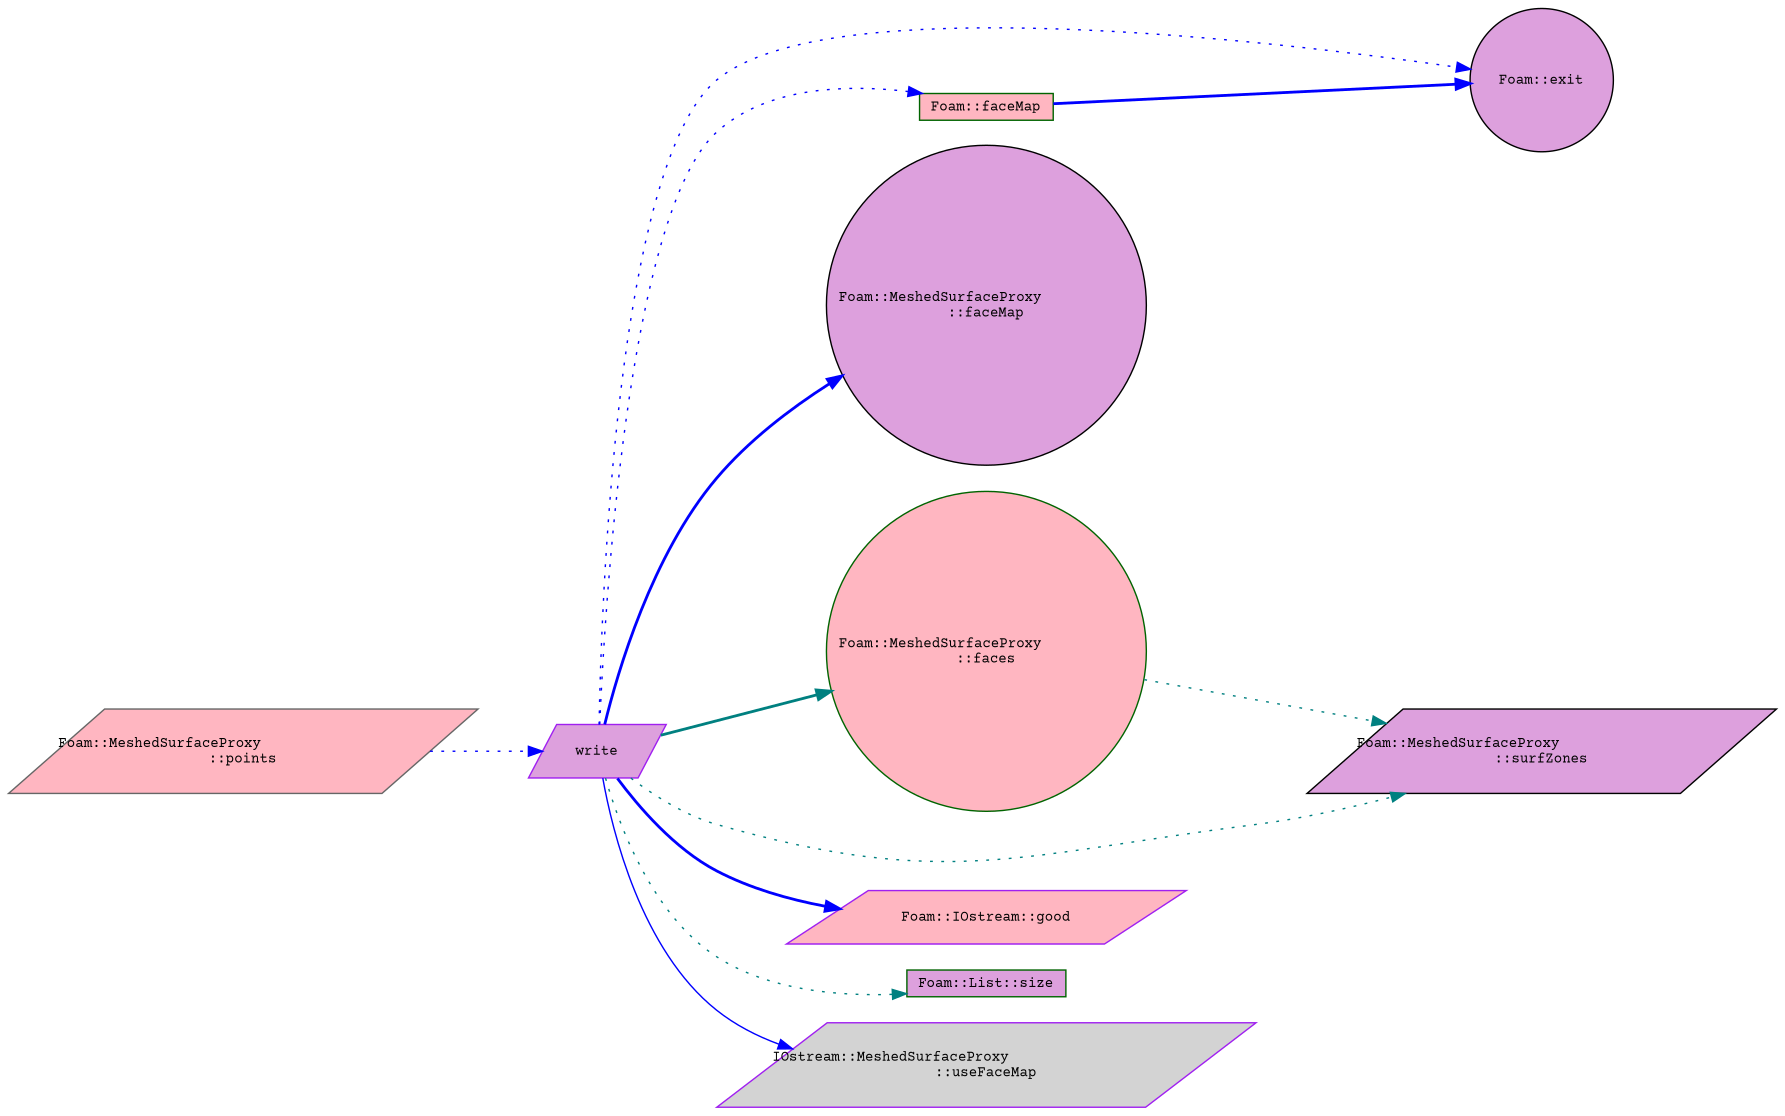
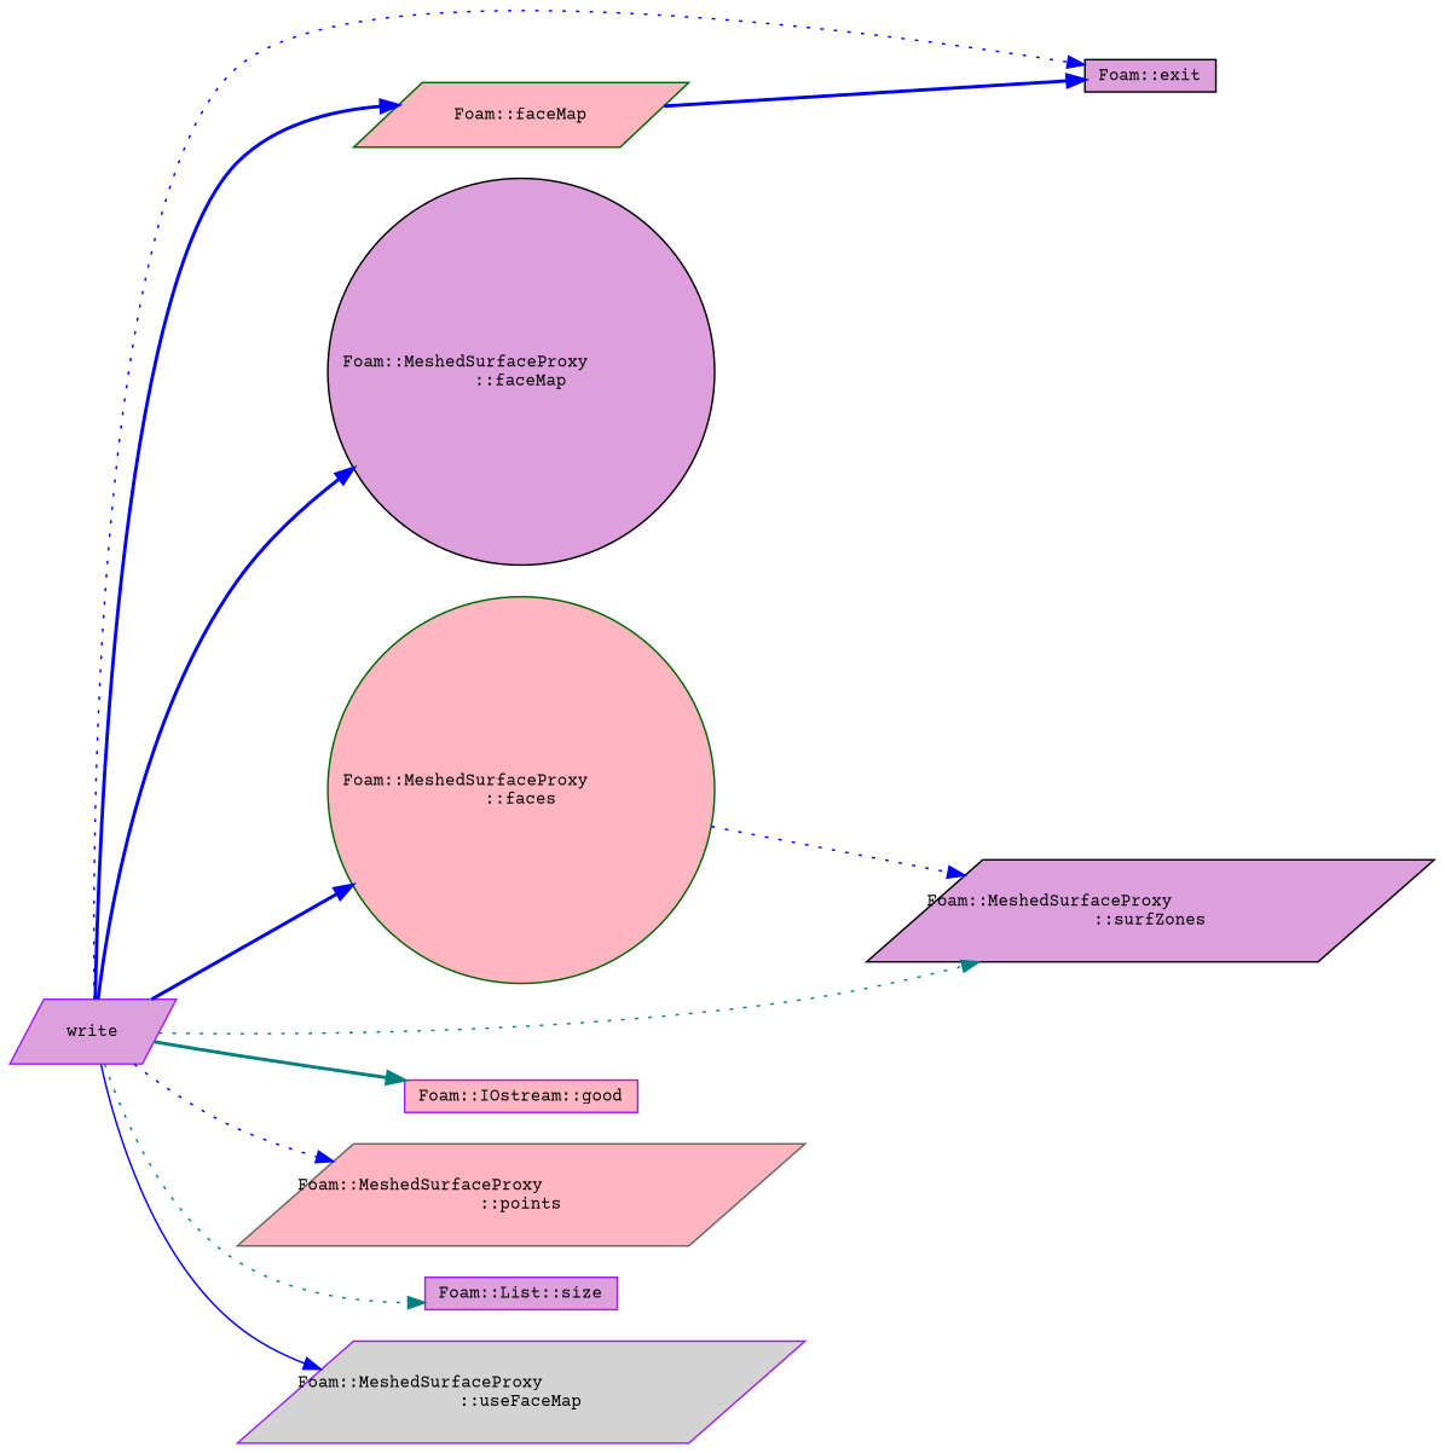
  digraph {
    fontname="Courier Prime"
    rankdir=LR
    node [color=purple fillcolor=plum fontname="Courier Prime" fontsize=10 shape=parallelogram style=filled]
    edge [color=blue fontname="Courier Prime" fontsize=10 labelfontname=Helvetica labelfontsize=10 style=dotted]
    n1 [fontcolor=black height=0.2 label=write width=0.4]
-   n2 [color=black height=0.2 label="Foam::exit" shape=circle width=0.4]
-   n3 [color=darkgreen fillcolor=lightpink height=0.2 label="Foam::faceMap" shape=box width=0.4]
+   n2 [color=black height=0.2 label="Foam::exit" shape=box width=0.4]
+   n3 [color=darkgreen fillcolor=lightpink height=0.2 label="Foam::faceMap" width=0.4]
    n4 [color=black height=0.2 label="Foam::MeshedSurfaceProxy\l::faceMap" shape=circle width=0.4]
    n5 [color=darkgreen fillcolor=lightpink height=0.2 label="Foam::MeshedSurfaceProxy\l::faces" shape=circle width=0.4]
    n6 [color=black height=0.2 label="Foam::MeshedSurfaceProxy\l::surfZones" width=0.4]
-   n7 [fillcolor=lightpink height=0.2 label="Foam::IOstream::good" width=0.4]
+   n7 [fillcolor=lightpink height=0.2 label="Foam::IOstream::good" shape=box width=0.4]
    n8 [color=gray40 fillcolor=lightpink height=0.2 label="Foam::MeshedSurfaceProxy\l::points" width=0.4]
-   n9 [color=darkgreen height=0.2 label="Foam::List::size" shape=box width=0.4]
-   n10 [fillcolor=lightgrey height=0.2 label="IOstream::MeshedSurfaceProxy\l::useFaceMap" width=0.4]
+   n9 [height=0.2 label="Foam::List::size" shape=box width=0.4]
+   n10 [fillcolor=lightgrey height=0.2 label="Foam::MeshedSurfaceProxy\l::useFaceMap" width=0.4]
    n1 -> n2
-   n1 -> n3
+   n1 -> n3 [style=bold]
    n1 -> n4 [style=bold]
-   n1 -> n5 [color=teal style=bold]
+   n1 -> n5 [style=bold]
    n1 -> n6 [color=teal]
-   n1 -> n7 [style=bold]
-   n8 -> n1
+   n1 -> n7 [color=teal style=bold]
+   n1 -> n8
    n1 -> n9 [color=teal]
    n1 -> n10 [style=solid]
    n3 -> n2 [style=bold]
-   n5 -> n6 [color=teal]
+   n5 -> n6
  }
